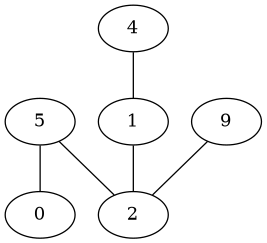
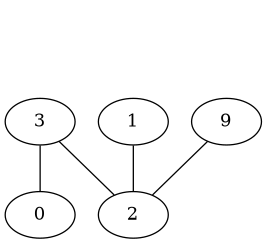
  graph {
    n1 [label=0]
    n2 [label=1]
    n3 [label=2]
-   n4 [label=5]
-   n5 [label=4]
+   n4 [label=3]
    n6 [label=9]
    n2 -- n3
    n4 -- n1
    n4 -- n3
-   n5 -- n2
    n6 -- n3
  }
